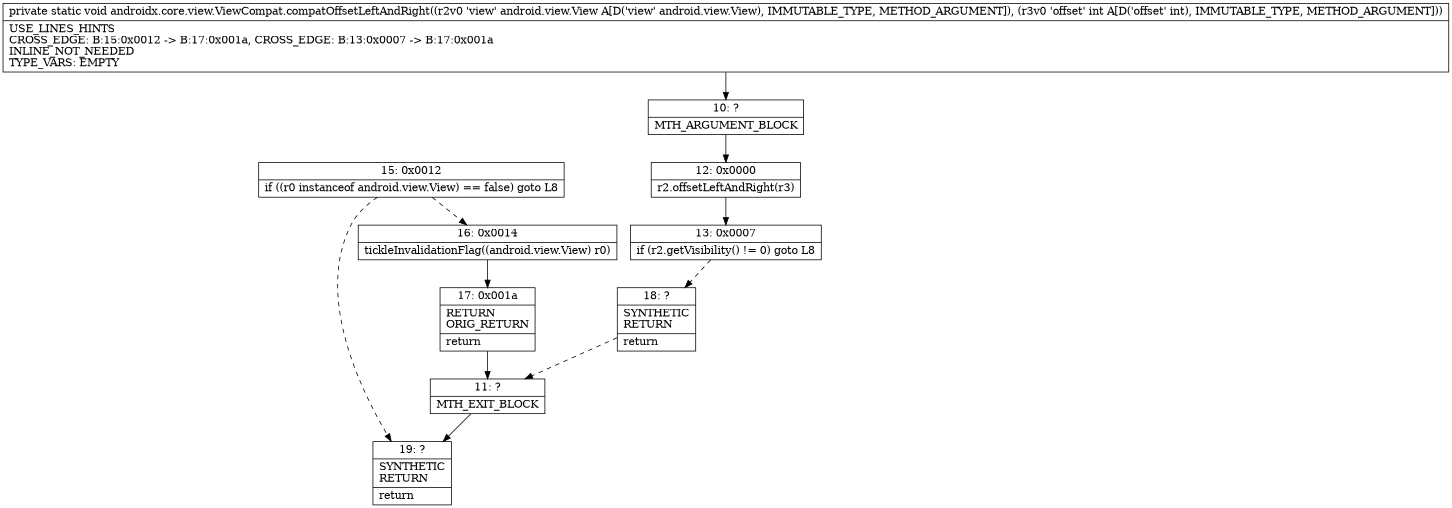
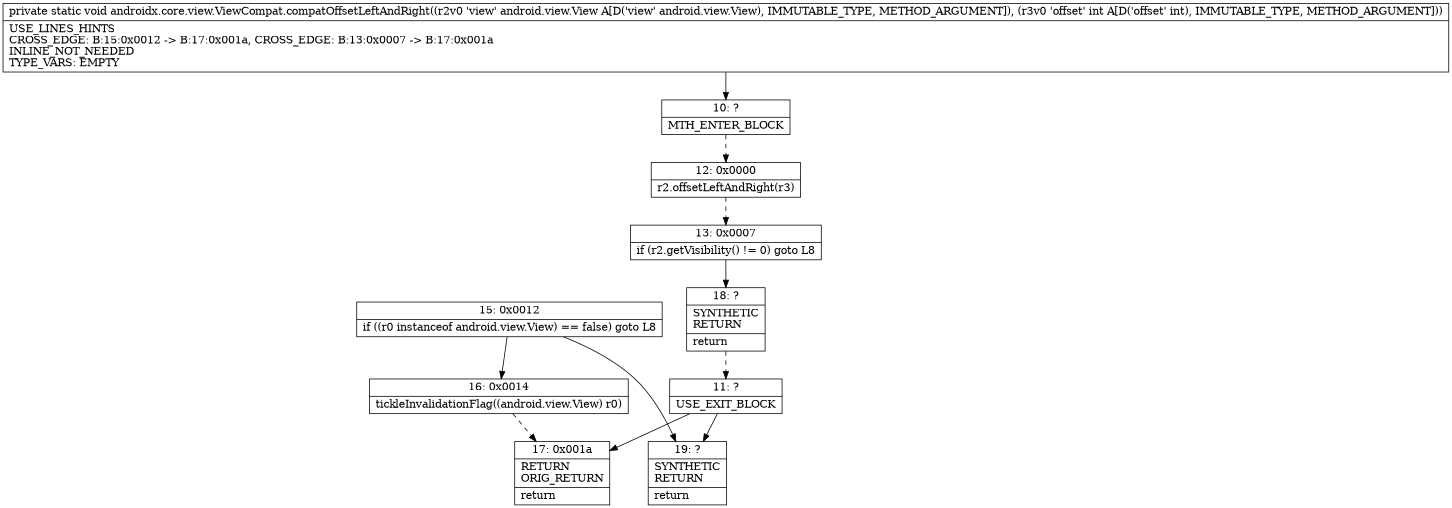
  digraph {
    node [shape=record]
-   n1 [label="{10\:\ ?|MTH_ARGUMENT_BLOCK\l}"]
+   n1 [label="{10\:\ ?|MTH_ENTER_BLOCK\l}"]
    n2 [label="{12\:\ 0x0000|r2.offsetLeftAndRight(r3)\l}"]
    n3 [label="{13\:\ 0x0007|if (r2.getVisibility() != 0) goto L8\l}"]
    n4 [label="{18\:\ ?|SYNTHETIC\lRETURN\l|return\l}"]
-   n5 [label="{11\:\ ?|MTH_EXIT_BLOCK\l}"]
+   n5 [label="{11\:\ ?|USE_EXIT_BLOCK\l}"]
    n6 [label="{15\:\ 0x0012|if ((r0 instanceof android.view.View) == false) goto L8\l}"]
    n7 [label="{16\:\ 0x0014|tickleInvalidationFlag((android.view.View) r0)\l}"]
    n8 [label="{19\:\ ?|SYNTHETIC\lRETURN\l|return\l}"]
    n9 [label="{17\:\ 0x001a|RETURN\lORIG_RETURN\l|return\l}"]
    n10 [label="{private static void androidx.core.view.ViewCompat.compatOffsetLeftAndRight((r2v0 'view' android.view.View A[D('view' android.view.View), IMMUTABLE_TYPE, METHOD_ARGUMENT]), (r3v0 'offset' int A[D('offset' int), IMMUTABLE_TYPE, METHOD_ARGUMENT]))  | USE_LINES_HINTS\lCROSS_EDGE: B:15:0x0012 \-\> B:17:0x001a, CROSS_EDGE: B:13:0x0007 \-\> B:17:0x001a\lINLINE_NOT_NEEDED\lTYPE_VARS: EMPTY\l}"]
-   n1 -> n2
-   n2 -> n3
-   n3 -> n4 [style=dashed]
+   n1 -> n2 [style=dashed]
+   n2 -> n3 [style=dashed]
+   n3 -> n4
    n4 -> n5 [style=dashed]
    n5 -> n8
-   n6 -> n7 [style=dashed]
-   n6 -> n8 [style=dashed]
-   n7 -> n9
-   n9 -> n5
+   n6 -> n7 [style=solid]
+   n6 -> n8
+   n7 -> n9 [style=dashed]
+   n5 -> n9
    n10 -> n1
  }
